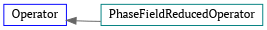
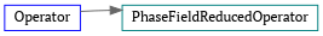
  digraph {
    rankdir=LR
    fontname="PT Serif"
    node [fontname="PT Serif" fontsize=12 shape=record]
    n1 [color=blue height=0.2 label=Operator width=0.4]
    n2 [color=teal height=0.2 label=PhaseFieldReducedOperator width=0.4]
-   n1 -> n2 [color=gray40 dir=back fontname="PT Serif" fontsize=12 labelfontname=Helvetica labelfontsize=12 style=solid]
+   n2 -> n1 [color=gray40 dir=back fontname="PT Serif" fontsize=12 labelfontname=Helvetica labelfontsize=12 style=solid]
  }
